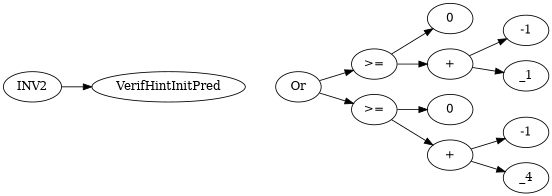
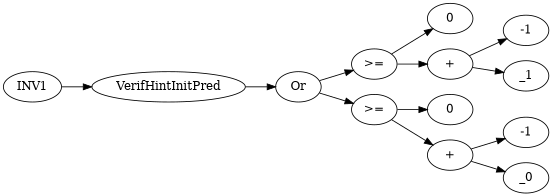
  digraph {
    rankdir=LR
-   n1 [label=INV2]
+   n1 [label=INV1]
    n2 [label=VerifHintInitPred]
    n3 [label=Or]
    n4 [label=">="]
    n5 [label=">="]
    n6 [label=0]
    n7 [label="+"]
    n8 [label=0]
    n9 [label="+"]
    n10 [label=-1]
    n11 [label=_1]
    n12 [label=-1]
-   n13 [label=_4]
+   n13 [label=_0]
    n1 -> n2
+   n2 -> n3
    n3 -> n4
    n3 -> n5
    n4 -> n6
    n4 -> n7
    n5 -> n8
    n5 -> n9
    n7 -> n10
    n7 -> n11
    n9 -> n12
    n9 -> n13
  }
